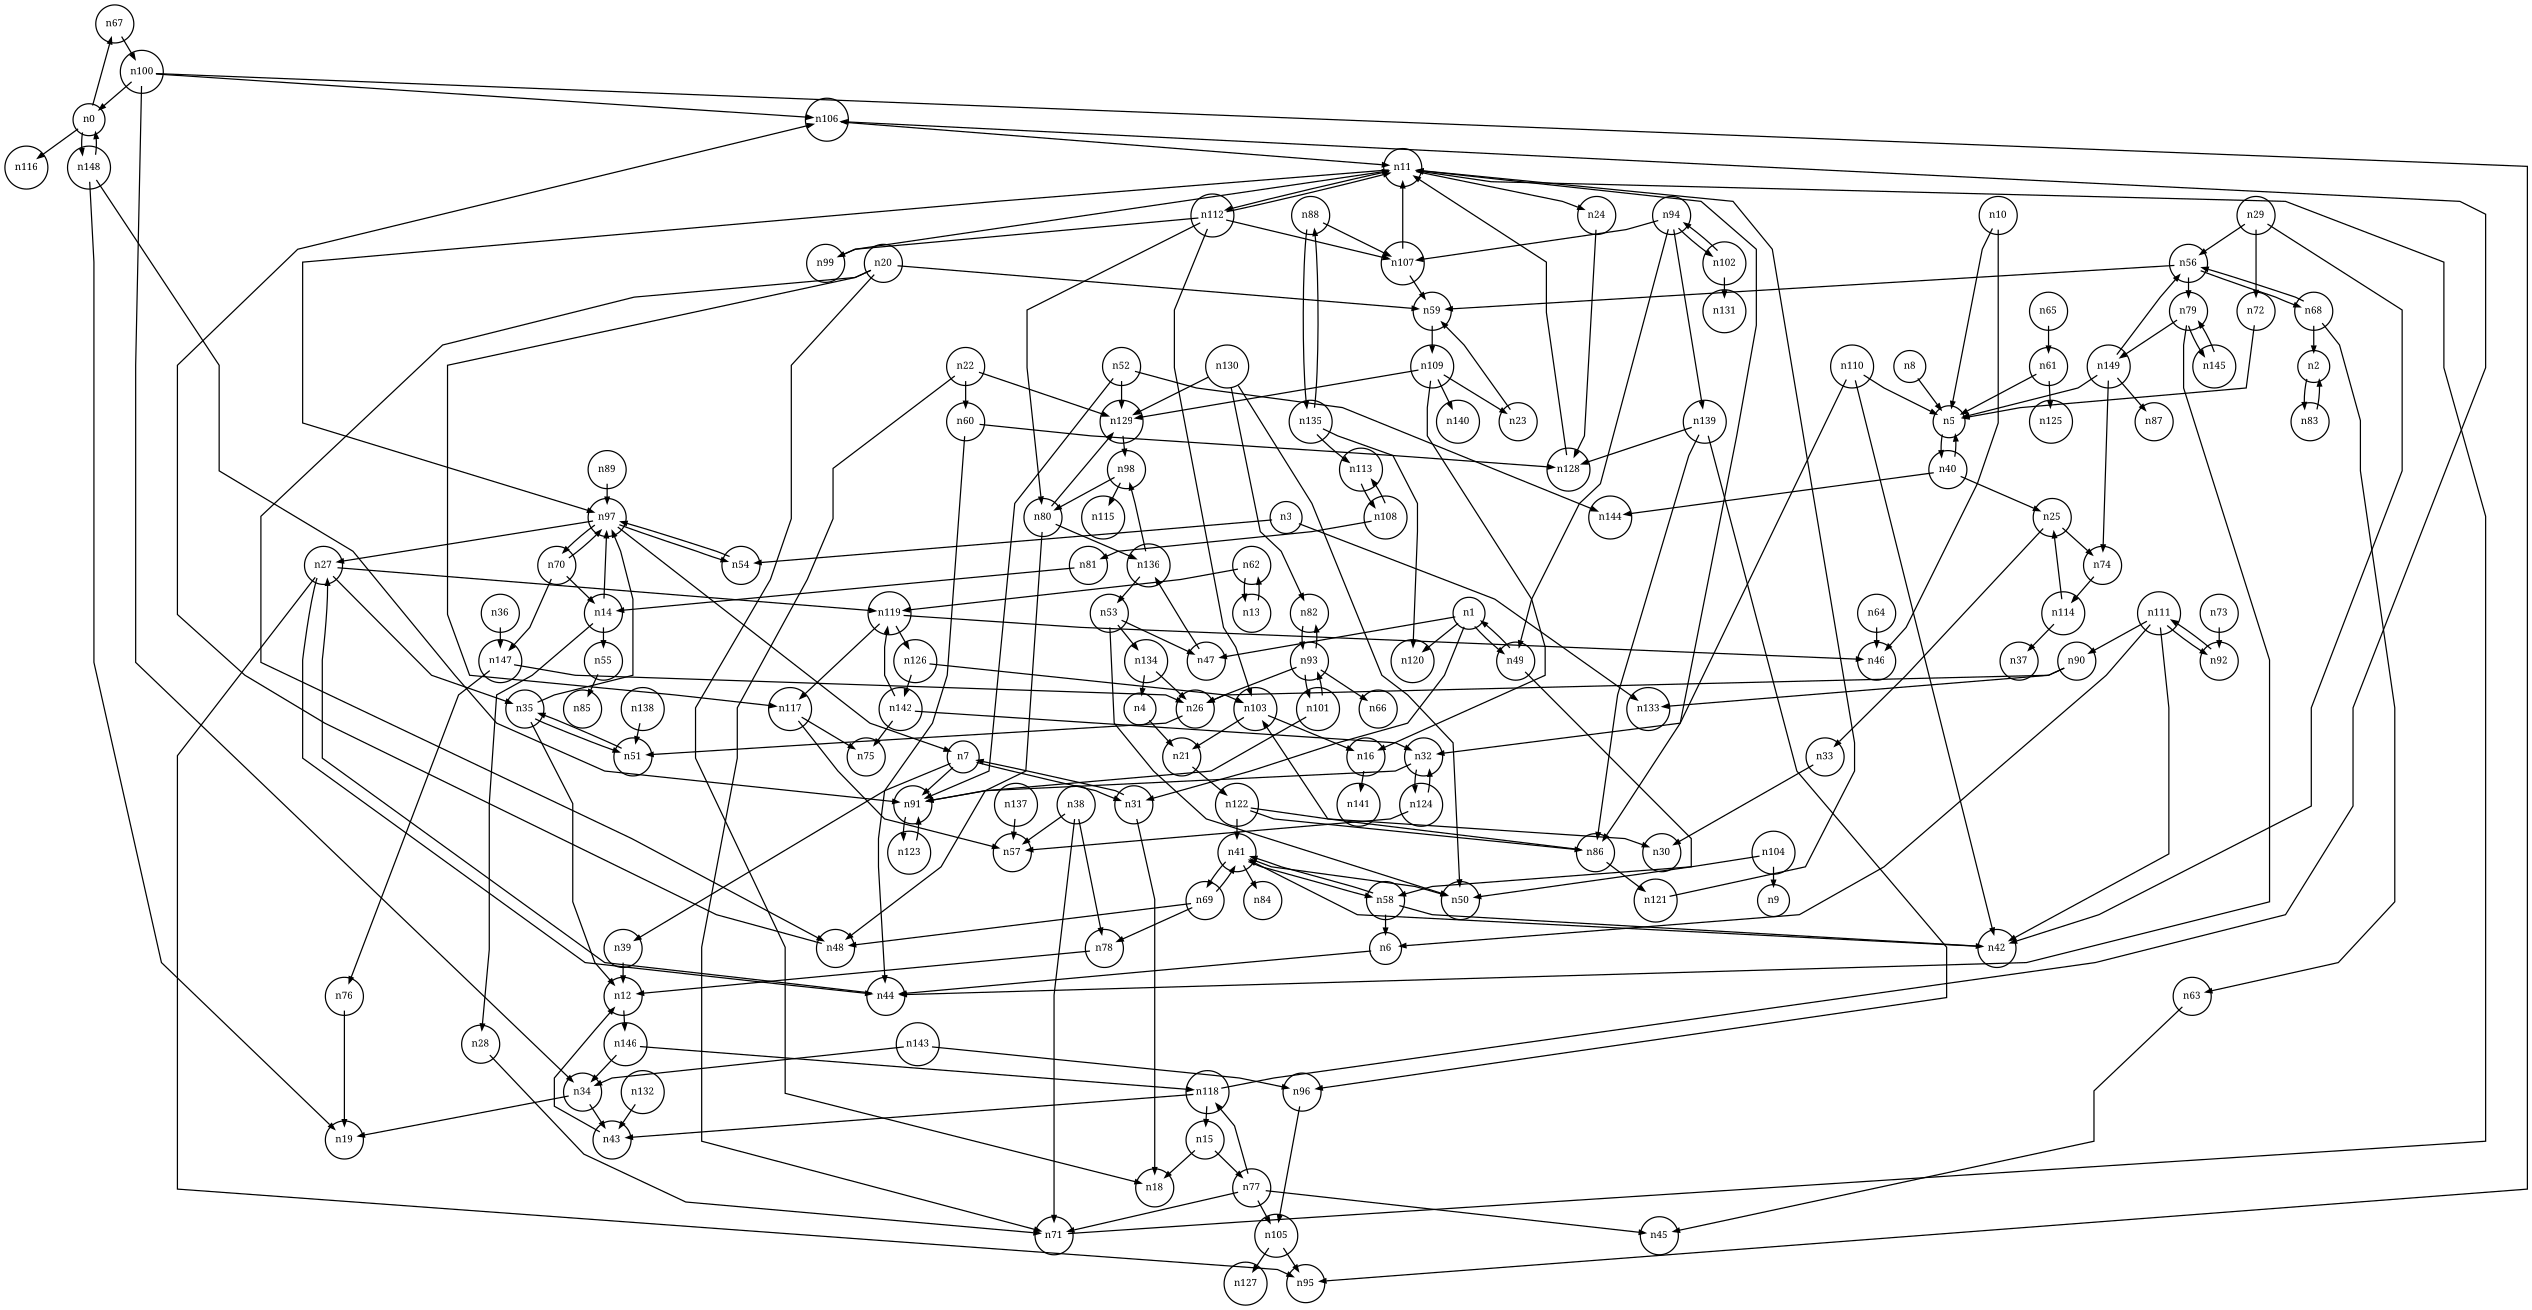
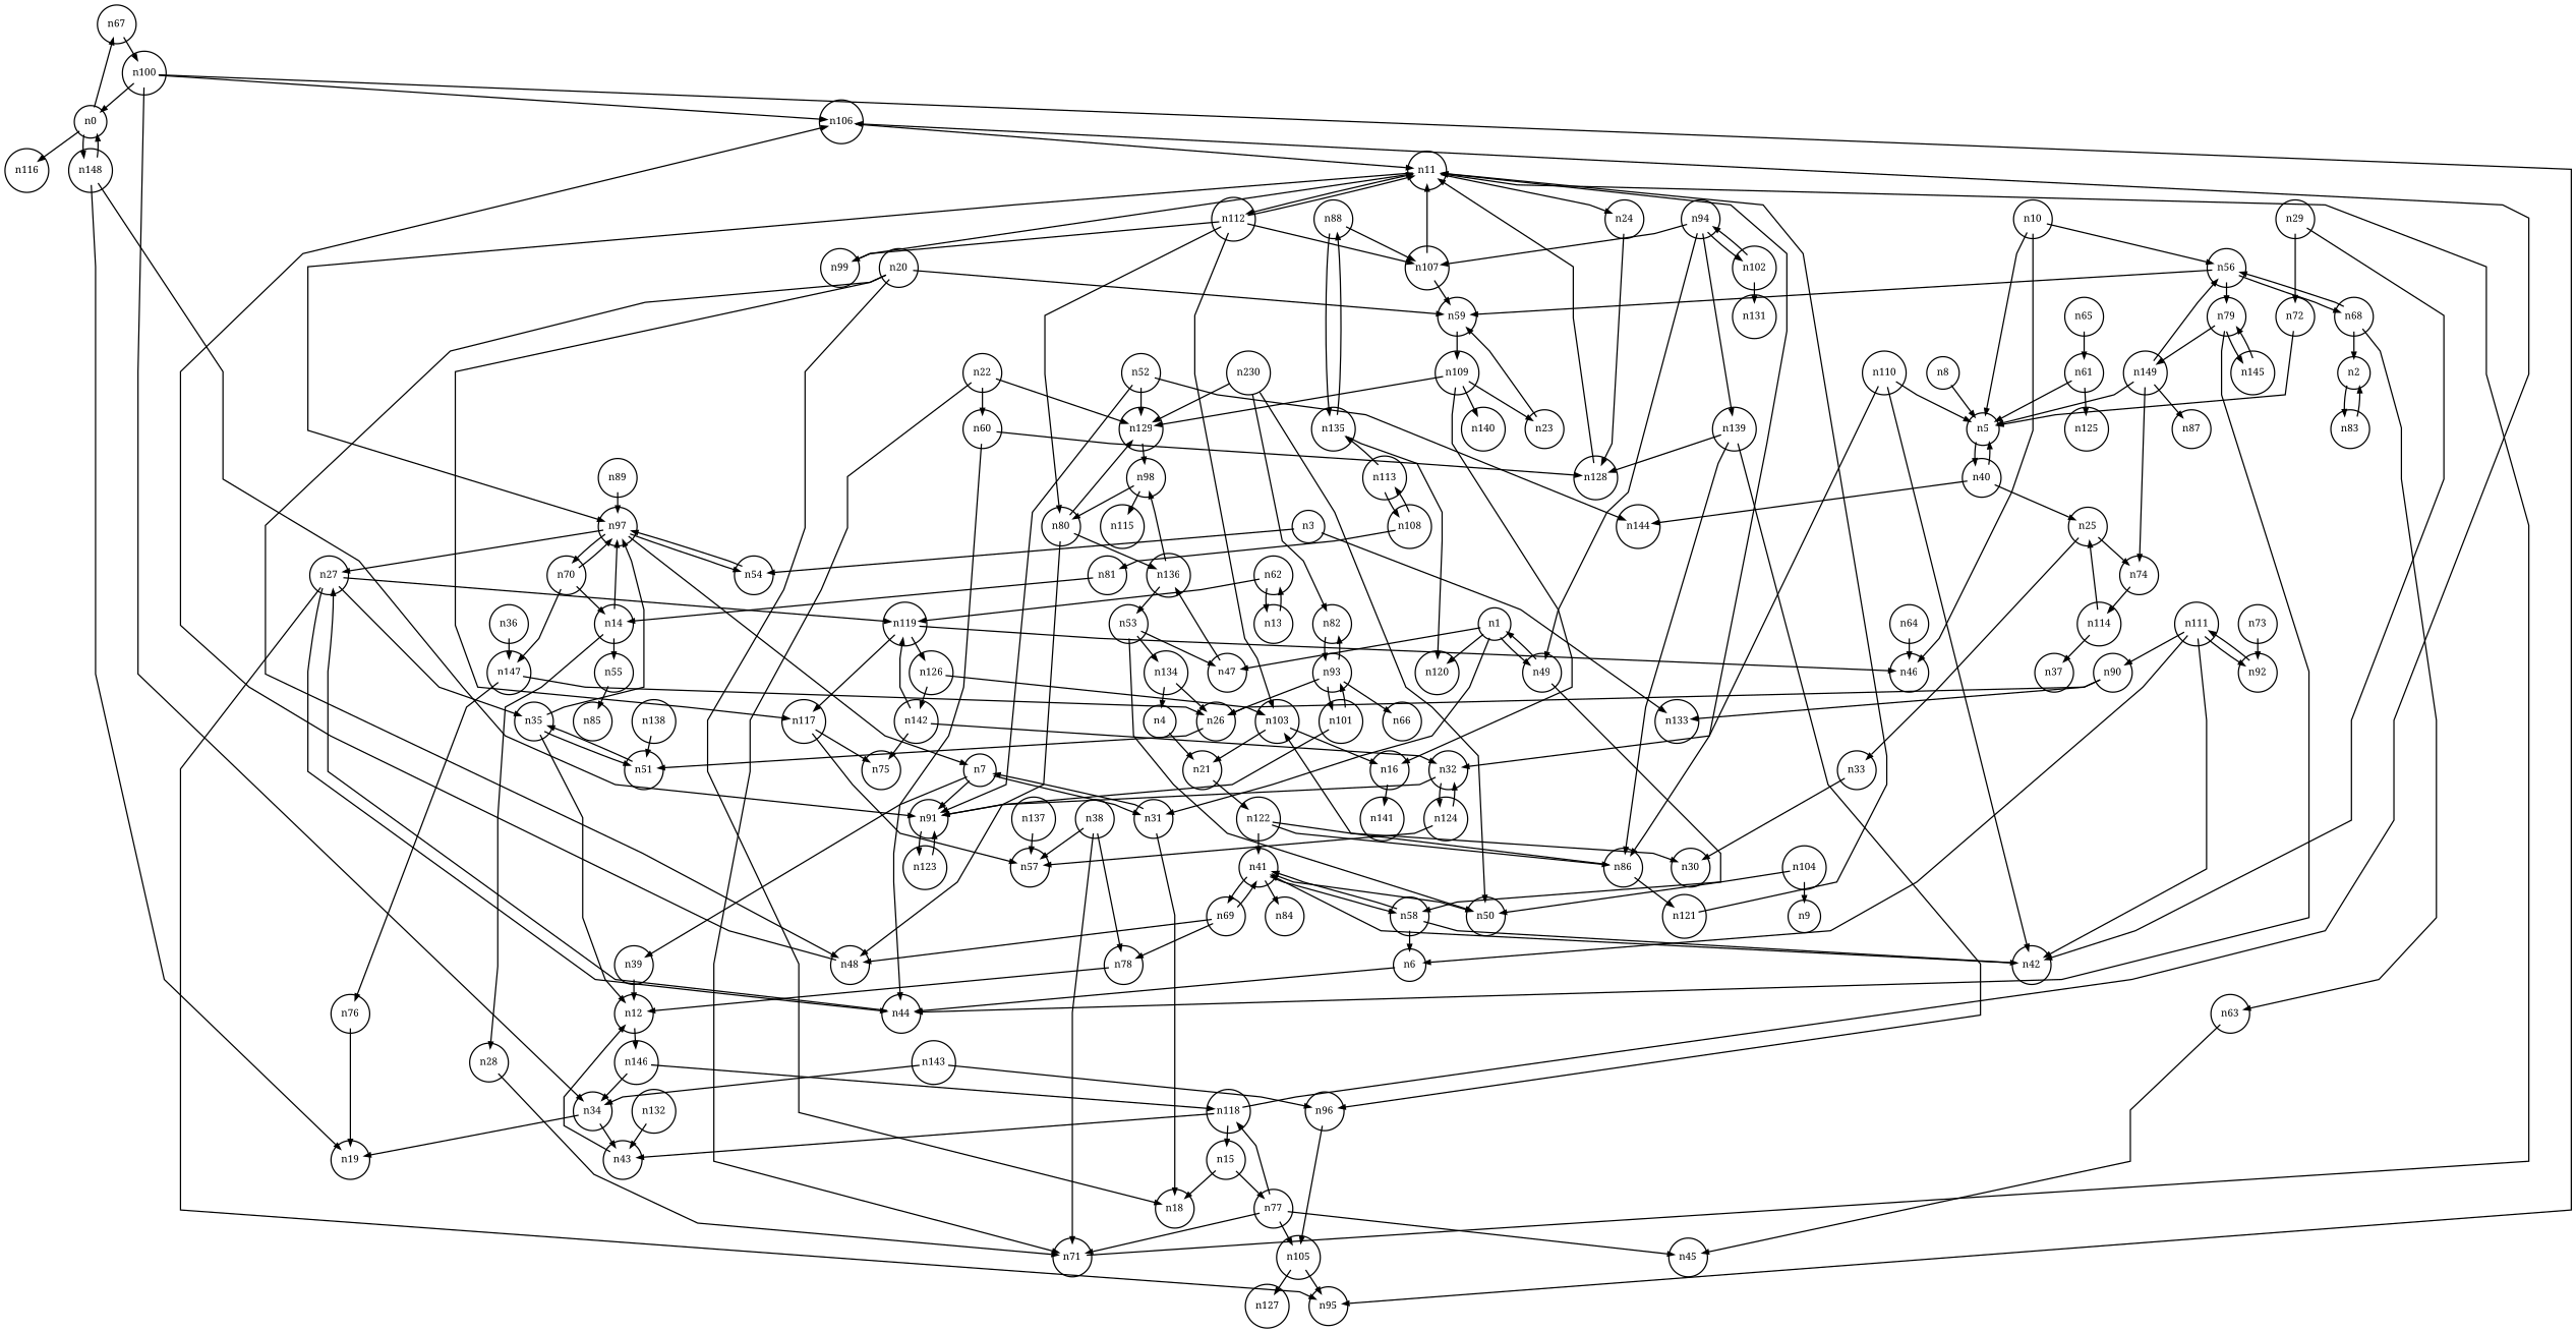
  digraph {
    fontname="Noto Serif"
    fontsize=8
    nodesep=0.22
    nodesize=0.32
    ranksep=0.22
    splines=polyline
    node [fixedsize=shape fontname="Noto Serif" fontsize=8 shape=circle]
    edge [arrowsize=0.5 fontname="Noto Serif"]
    n67 [width=0.32]
    n100 [width=0.32]
    n0 [width=0.32]
    n106 [width=0.32]
    n95 [width=0.32]
    n34 [width=0.32]
    n116 [width=0.32]
    n148 [width=0.32]
    n11 [width=0.32]
    n19 [width=0.32]
    n43 [width=0.32]
    n91 [width=0.32]
    n123 [width=0.32]
    n31 [width=0.32]
    n7 [width=0.32]
    n18 [width=0.32]
    n39 [width=0.32]
    n12 [width=0.32]
    n1 [width=0.32]
    n47 [width=0.32]
    n49 [width=0.32]
    n120 [width=0.32]
    n136 [width=0.32]
    n50 [width=0.32]
    n98 [width=0.32]
    n53 [width=0.32]
    n80 [width=0.32]
    n115 [width=0.32]
    n134 [width=0.32]
    n54 [width=0.32]
    n97 [width=0.32]
    n27 [width=0.32]
    n70 [width=0.32]
    n68 [width=0.32]
    n56 [width=0.32]
    n2 [width=0.32]
    n63 [width=0.32]
    n44 [width=0.32]
    n35 [width=0.32]
    n119 [width=0.32]
    n14 [width=0.32]
    n147 [width=0.32]
    n3 [width=0.32]
    n133 [width=0.32]
    n21 [width=0.32]
    n122 [width=0.32]
    n86 [width=0.32]
    n30 [width=0.32]
    n41 [width=0.32]
    n103 [width=0.32]
    n121 [width=0.32]
    n58 [width=0.32]
    n69 [width=0.32]
    n84 [width=0.32]
    n4 [width=0.32]
    n51 [width=0.32]
    n46 [width=0.32]
    n117 [width=0.32]
    n126 [width=0.32]
    n6 [width=0.32]
    n146 [width=0.32]
    n118 [width=0.32]
    n5 [width=0.32]
    n40 [width=0.32]
    n25 [width=0.32]
    n144 [width=0.32]
    n33 [width=0.32]
    n74 [width=0.32]
    n8 [width=0.32]
    n10 [width=0.32]
    n59 [width=0.32]
    n79 [width=0.32]
    n109 [width=0.32]
    n145 [width=0.32]
    n149 [width=0.32]
    n24 [width=0.32]
    n128 [width=0.32]
    n112 [width=0.32]
    n99 [width=0.32]
    n107 [width=0.32]
    n16 [width=0.32]
    n48 [width=0.32]
    n129 [width=0.32]
    n141 [width=0.32]
    n28 [width=0.32]
    n55 [width=0.32]
    n26 [width=0.32]
    n76 [width=0.32]
    n71 [width=0.32]
    n85 [width=0.32]
    n15 [width=0.32]
    n77 [width=0.32]
    n45 [width=0.32]
    n105 [width=0.32]
    n127 [width=0.32]
    n20 [width=0.32]
    n57 [width=0.32]
    n75 [width=0.32]
    n23 [width=0.32]
    n140 [width=0.32]
    n60 [width=0.32]
    n22 [width=0.32]
    n114 [width=0.32]
    n37 [width=0.32]
    n142 [width=0.32]
    n32 [width=0.32]
    n42 [width=0.32]
    n78 [width=0.32]
    n29 [width=0.32]
    n72 [width=0.32]
    n124 [width=0.32]
    n36 [width=0.32]
    n38 [width=0.32]
    n52 [width=0.32]
    n83 [width=0.32]
    n87 [width=0.32]
    n61 [width=0.32]
    n125 [width=0.32]
    n13 [width=0.32]
    n62 [width=0.32]
    n64 [width=0.32]
    n65 [width=0.32]
    n92 [width=0.32]
    n111 [width=0.32]
    n90 [width=0.32]
    n73 [width=0.32]
    n81 [width=0.32]
    n88 [width=0.32]
    n135 [width=0.32]
    n113 [width=0.32]
    n108 [width=0.32]
    n89 [width=0.32]
    n93 [width=0.32]
    n66 [width=0.32]
    n82 [width=0.32]
    n101 [width=0.32]
    n94 [width=0.32]
    n102 [width=0.32]
    n139 [width=0.32]
    n131 [width=0.32]
    n96 [width=0.32]
    n104 [width=0.32]
    n9 [width=0.32]
    n110 [width=0.32]
-   n130 [width=0.32]
+   n130 [width=0.32 label=n230]
    n132 [width=0.32]
    n137 [width=0.32]
    n138 [width=0.32]
    n143 [width=0.32]
    n67 -> n100
    n100 -> n0
    n100 -> n106
    n100 -> n95
    n100 -> n34
    n0 -> n67
    n0 -> n116
    n0 -> n148
    n106 -> n11
    n34 -> n19
    n34 -> n43
    n148 -> n0
    n148 -> n19
    n148 -> n91
    n11 -> n97
    n11 -> n86
    n11 -> n24
    n11 -> n112
    n43 -> n12
    n91 -> n123
    n123 -> n91
    n31 -> n7
    n31 -> n18
    n7 -> n91
    n7 -> n31
    n7 -> n39
    n39 -> n12
    n12 -> n146
    n1 -> n31
    n1 -> n47
    n1 -> n49
    n1 -> n120
    n47 -> n136
    n49 -> n1
    n49 -> n50
    n136 -> n98
    n136 -> n53
    n98 -> n80
    n98 -> n115
    n53 -> n47
    n53 -> n50
    n53 -> n134
    n80 -> n136
    n80 -> n48
    n80 -> n129
    n134 -> n4
    n134 -> n26
    n54 -> n97
    n97 -> n7
    n97 -> n54
    n97 -> n27
    n97 -> n70
    n27 -> n95
    n27 -> n44
    n27 -> n35
    n27 -> n119
    n70 -> n97
    n70 -> n14
    n70 -> n147
    n68 -> n56
    n68 -> n2
    n68 -> n63
    n56 -> n68
    n56 -> n59
    n56 -> n79
    n2 -> n83
    n63 -> n45
    n44 -> n27
    n35 -> n12
    n35 -> n97
    n35 -> n51
    n119 -> n46
    n119 -> n117
    n119 -> n126
    n14 -> n97
    n14 -> n28
    n14 -> n55
    n147 -> n26
    n147 -> n76
    n3 -> n54
    n3 -> n133
    n21 -> n122
    n122 -> n86
    n122 -> n30
    n122 -> n41
    n86 -> n103
    n86 -> n121
    n41 -> n50
    n41 -> n58
    n41 -> n69
    n41 -> n84
    n103 -> n21
    n103 -> n16
    n121 -> n11
    n58 -> n41
    n58 -> n6
    n58 -> n42
    n69 -> n41
    n69 -> n48
    n69 -> n78
    n4 -> n21
    n51 -> n35
    n117 -> n57
    n117 -> n75
    n126 -> n103
    n126 -> n142
    n6 -> n44
    n146 -> n34
    n146 -> n118
    n118 -> n106
    n118 -> n43
    n118 -> n15
    n5 -> n40
    n40 -> n5
    n40 -> n25
    n40 -> n144
    n25 -> n33
    n25 -> n74
    n33 -> n30
    n74 -> n114
    n8 -> n5
-   n29 -> n56
+   n10 -> n56
    n10 -> n46
    n10 -> n5
    n59 -> n109
    n79 -> n44
    n79 -> n145
    n79 -> n149
    n109 -> n16
    n109 -> n129
    n109 -> n23
    n109 -> n140
    n145 -> n79
    n149 -> n56
    n149 -> n5
    n149 -> n74
    n149 -> n87
    n24 -> n128
    n128 -> n11
    n112 -> n11
    n112 -> n80
    n112 -> n103
    n112 -> n99
    n112 -> n107
    n99 -> n11
    n107 -> n11
    n107 -> n59
    n16 -> n141
    n48 -> n106
    n129 -> n98
    n28 -> n71
    n55 -> n85
    n26 -> n51
    n76 -> n19
    n71 -> n11
    n15 -> n18
    n15 -> n77
    n77 -> n118
    n77 -> n71
    n77 -> n45
    n77 -> n105
    n105 -> n95
    n105 -> n127
    n20 -> n18
    n20 -> n117
    n20 -> n59
    n20 -> n48
    n23 -> n59
    n60 -> n44
    n60 -> n128
    n22 -> n129
    n22 -> n71
    n22 -> n60
    n114 -> n25
    n114 -> n37
    n142 -> n119
    n142 -> n75
    n142 -> n32
    n32 -> n91
    n32 -> n124
    n42 -> n41
    n78 -> n12
    n29 -> n42
    n29 -> n72
    n72 -> n5
    n124 -> n57
    n124 -> n32
    n36 -> n147
    n38 -> n71
    n38 -> n57
    n38 -> n78
    n52 -> n91
    n52 -> n144
    n52 -> n129
    n83 -> n2
    n61 -> n5
    n61 -> n125
    n13 -> n62
    n62 -> n119
    n62 -> n13
    n64 -> n46
    n65 -> n61
    n92 -> n111
    n111 -> n6
    n111 -> n42
    n111 -> n92
    n111 -> n90
    n90 -> n133
    n90 -> n26
    n73 -> n92
    n81 -> n14
    n88 -> n107
    n88 -> n135
    n135 -> n120
    n135 -> n88
-   n135 -> n113
+   n113 -> n135
    n113 -> n108
    n108 -> n81
    n108 -> n113
    n89 -> n97
    n93 -> n26
    n93 -> n66
    n93 -> n82
    n93 -> n101
    n82 -> n93
    n101 -> n91
    n101 -> n93
    n94 -> n49
    n94 -> n107
    n94 -> n102
    n94 -> n139
    n102 -> n94
    n102 -> n131
    n139 -> n86
    n139 -> n128
    n139 -> n96
    n96 -> n105
    n104 -> n58
    n104 -> n9
    n110 -> n5
    n110 -> n32
    n110 -> n42
    n130 -> n50
    n130 -> n129
    n130 -> n82
    n132 -> n43
    n137 -> n57
    n138 -> n51
    n143 -> n34
    n143 -> n96
  }
